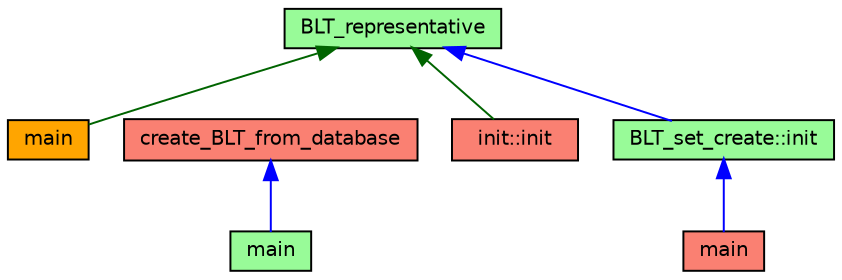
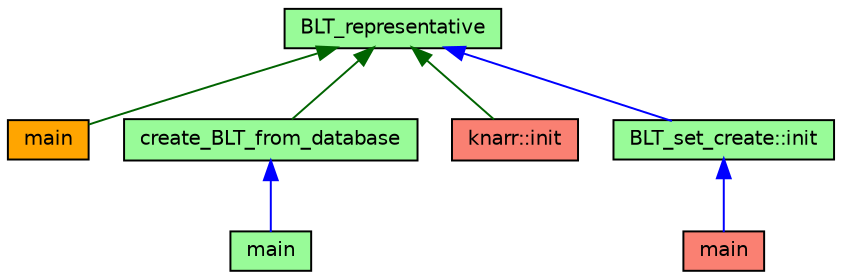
  digraph {
    rankdir=TB
    node [color=black fillcolor=palegreen fontname=Helvetica fontsize=10 shape=record style=filled]
    edge [color=darkgreen dir=back fontname=Helvetica fontsize=10 labelfontname=Helvetica labelfontsize=10 style=solid]
    n1 [fontcolor=black height=0.2 label=BLT_representative width=0.4]
    n2 [fillcolor=orange height=0.2 label=main width=0.4]
-   n3 [fillcolor=salmon height=0.2 label=create_BLT_from_database width=0.4]
-   n4 [fillcolor=salmon height=0.2 label="init::init" width=0.4]
+   n3 [height=0.2 label=create_BLT_from_database width=0.4]
+   n4 [fillcolor=salmon height=0.2 label="knarr::init" width=0.4]
    n5 [height=0.2 label="BLT_set_create::init" width=0.4]
    n6 [height=0.2 label=main width=0.4]
    n7 [fillcolor=salmon height=0.2 label=main width=0.4]
    n1 -> n2
+   n1 -> n3
    n1 -> n4
    n1 -> n5 [color=blue]
    n3 -> n6 [color=blue]
    n5 -> n7 [color=blue]
  }
